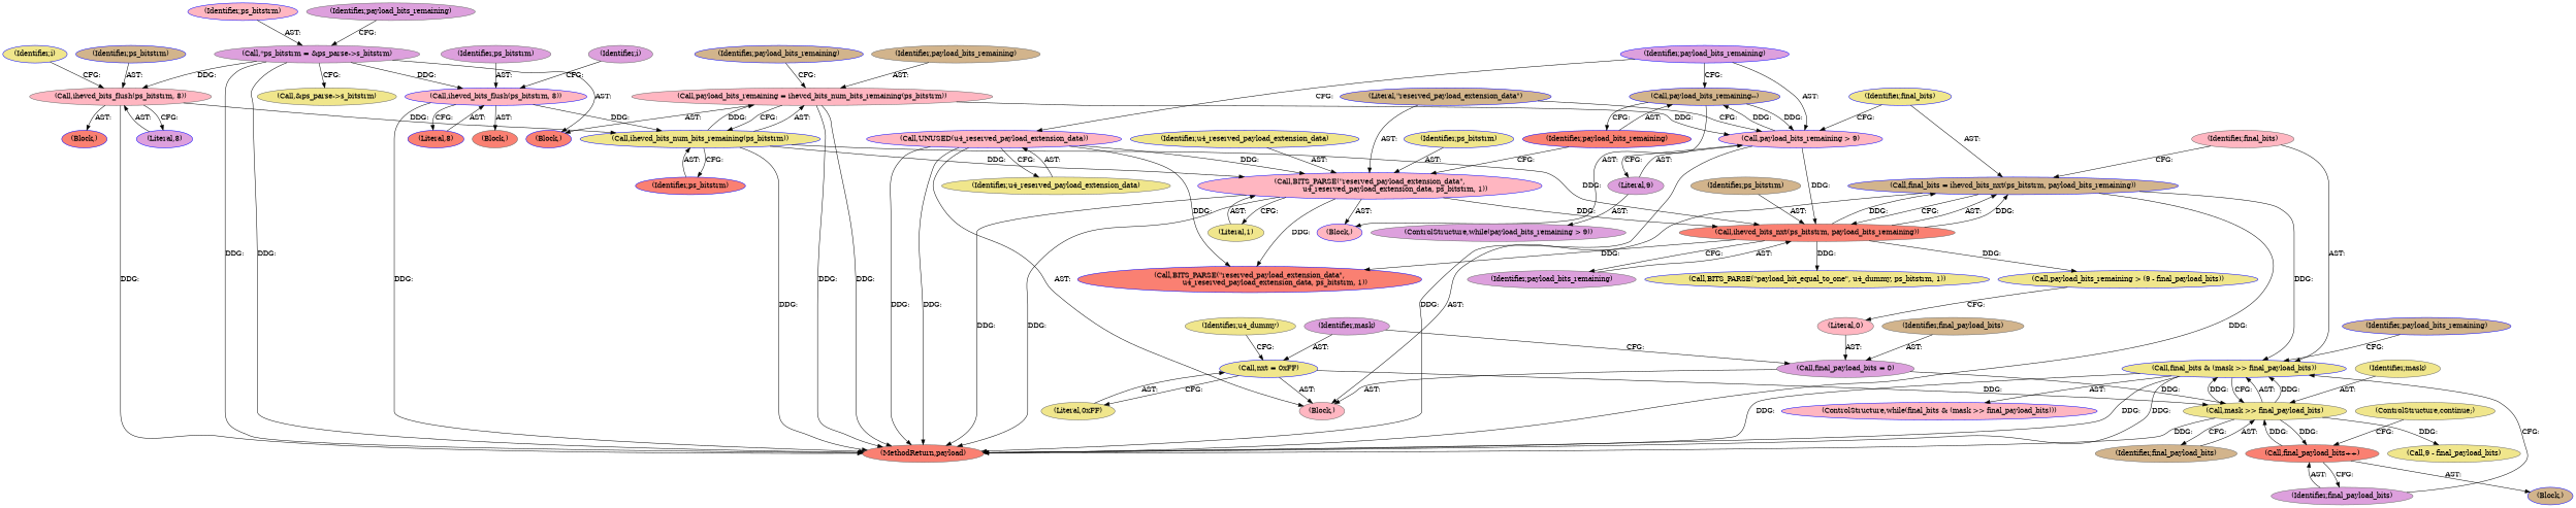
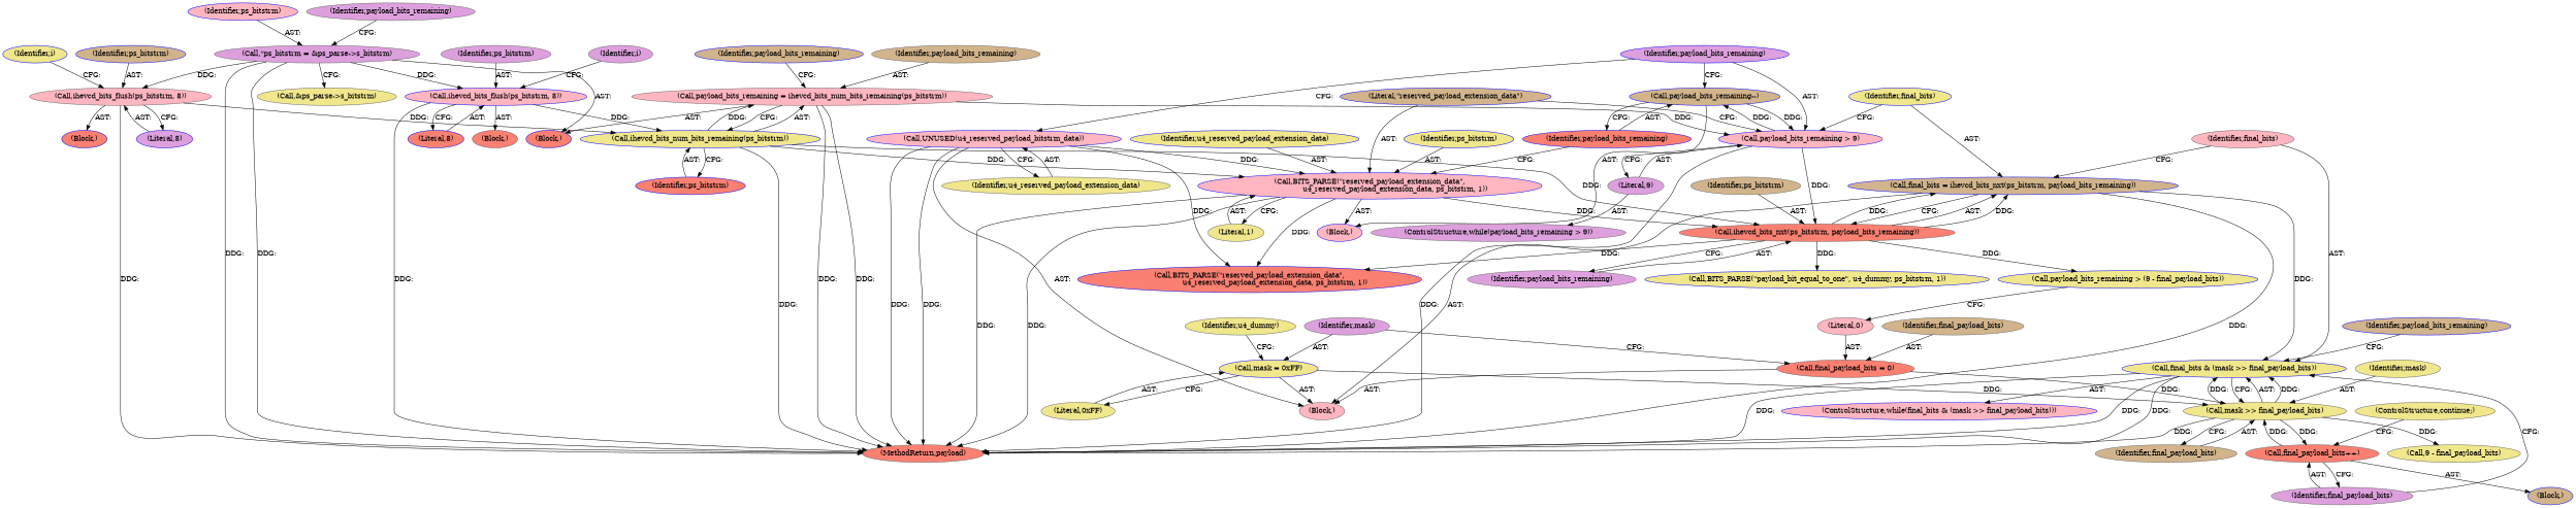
  digraph {
    node [color=gray40 fillcolor=khaki style=filled]
    n1 [color=blue label="(Call,final_bits & (mask >> final_payload_bits))"]
    n2 [label="(Call,mask >> final_payload_bits)"]
    n3 [color=blue fillcolor=lightpink label="(ControlStructure,while(final_bits & (mask >> final_payload_bits)))"]
    n4 [fillcolor=salmon label="(MethodReturn,payload)"]
    n5 [fillcolor=salmon label="(Call,final_payload_bits++)"]
    n6 [label="(Call,9 - final_payload_bits)"]
    n7 [fillcolor=tan label="(Identifier,final_payload_bits)"]
    n8 [color=blue fillcolor=tan label="(Call,final_bits = ihevcd_bits_nxt(ps_bitstrm, payload_bits_remaining))"]
    n9 [fillcolor=salmon label="(Call,ihevcd_bits_nxt(ps_bitstrm, payload_bits_remaining))"]
    n10 [fillcolor=lightpink label="(Block,)"]
    n11 [color=blue label="(Call,BITS_PARSE(\"payload_bit_equal_to_one\", u4_dummy, ps_bitstrm, 1))"]
    n12 [color=blue label="(Call,payload_bits_remaining > (9 - final_payload_bits))"]
    n13 [color=blue fillcolor=salmon label="(Call,BITS_PARSE(\"reserved_payload_extension_data\",\n                       u4_reserved_payload_extension_data, ps_bitstrm, 1))"]
    n14 [fillcolor=plum label="(Identifier,payload_bits_remaining)"]
    n15 [fillcolor=lightpink label="(Literal,0)"]
    n16 [color=blue fillcolor=lightpink label="(Call,BITS_PARSE(\"reserved_payload_extension_data\",\n                       u4_reserved_payload_extension_data, ps_bitstrm, 1))"]
    n17 [color=blue fillcolor=lightpink label="(Block,)"]
    n18 [label="(Literal,1)"]
-   n19 [color=blue fillcolor=lightpink label="(Call,UNUSED(u4_reserved_payload_extension_data))"]
+   n19 [color=blue fillcolor=lightpink label="(Call,UNUSED(u4_reserved_payload_bitstrm_data))"]
    n20 [label="(Identifier,u4_reserved_payload_extension_data)"]
    n21 [color=blue label="(Call,ihevcd_bits_num_bits_remaining(ps_bitstrm))"]
    n22 [fillcolor=lightpink label="(Call,payload_bits_remaining = ihevcd_bits_num_bits_remaining(ps_bitstrm))"]
    n23 [color=blue fillcolor=salmon label="(Identifier,ps_bitstrm)"]
    n24 [color=blue fillcolor=salmon label="(Block,)"]
    n25 [color=blue fillcolor=lightpink label="(Call,payload_bits_remaining > 9)"]
    n26 [color=blue fillcolor=lightpink label="(Call,ihevcd_bits_flush(ps_bitstrm, 8))"]
    n27 [color=blue fillcolor=salmon label="(Literal,8)"]
    n28 [fillcolor=salmon label="(Block,)"]
    n29 [fillcolor=plum label="(Call,*ps_bitstrm = &ps_parse->s_bitstrm)"]
    n30 [fillcolor=lightpink label="(Call,ihevcd_bits_flush(ps_bitstrm, 8))"]
    n31 [label="(Call,&ps_parse->s_bitstrm)"]
    n32 [color=blue fillcolor=plum label="(Literal,8)"]
    n33 [color=blue fillcolor=salmon label="(Block,)"]
    n34 [color=blue fillcolor=tan label="(Call,payload_bits_remaining--)"]
    n35 [fillcolor=plum label="(Literal,9)"]
    n36 [color=blue fillcolor=salmon label="(Identifier,payload_bits_remaining)"]
    n37 [fillcolor=plum label="(ControlStructure,while(payload_bits_remaining > 9))"]
    n38 [fillcolor=plum label="(Identifier,final_payload_bits)"]
    n39 [color=blue fillcolor=tan label="(Block,)"]
-   n40 [color=blue label="(Call,nxt = 0xFF)"]
+   n40 [color=blue label="(Call,mask = 0xFF)"]
    n41 [label="(Literal,0xFF)"]
-   n42 [fillcolor=plum label="(Call,final_payload_bits = 0)"]
+   n42 [fillcolor=salmon label="(Call,final_payload_bits = 0)"]
    n43 [color=blue label="(Identifier,final_bits)"]
    n44 [color=blue fillcolor=tan label="(Identifier,payload_bits_remaining)"]
    n45 [color=blue fillcolor=lightpink label="(Identifier,ps_bitstrm)"]
    n46 [label="(Identifier,mask)"]
    n47 [color=blue label="(Identifier,i)"]
    n48 [color=blue fillcolor=plum label="(Identifier,payload_bits_remaining)"]
    n49 [color=blue fillcolor=tan label="(Identifier,ps_bitstrm)"]
    n50 [color=blue label="(Identifier,u4_reserved_payload_extension_data)"]
    n51 [fillcolor=plum label="(Identifier,payload_bits_remaining)"]
    n52 [fillcolor=tan label="(Identifier,final_payload_bits)"]
    n53 [fillcolor=lightpink label="(Identifier,final_bits)"]
    n54 [color=blue fillcolor=tan label="(Identifier,payload_bits_remaining)"]
    n55 [color=blue label="(Identifier,ps_bitstrm)"]
    n56 [fillcolor=plum label="(Identifier,ps_bitstrm)"]
    n57 [fillcolor=tan label="(Identifier,ps_bitstrm)"]
    n58 [fillcolor=plum label="(Identifier,i)"]
    n59 [color=blue fillcolor=tan label="(Literal,\"reserved_payload_extension_data\")"]
    n60 [fillcolor=tan label="(Identifier,payload_bits_remaining)"]
    n61 [label="(ControlStructure,continue;)"]
    n62 [fillcolor=plum label="(Identifier,mask)"]
    n63 [label="(Identifier,u4_dummy)"]
    n1 -> n2 [label="CFG: "]
    n1 -> n3 [label="AST: "]
    n1 -> n4 [label="DDG: "]
    n1 -> n4 [label="DDG: "]
    n1 -> n4 [label="DDG: "]
    n2 -> n1 [label="AST: "]
    n2 -> n1 [label="DDG: "]
    n2 -> n1 [label="DDG: "]
    n2 -> n4 [label="DDG: "]
    n2 -> n5 [label="DDG: "]
    n2 -> n6 [label="DDG: "]
    n2 -> n7 [label="CFG: "]
    n5 -> n2 [label="DDG: "]
    n5 -> n38 [label="CFG: "]
    n5 -> n39 [label="AST: "]
    n7 -> n2 [label="AST: "]
    n8 -> n1 [label="DDG: "]
    n8 -> n4 [label="DDG: "]
    n8 -> n9 [label="CFG: "]
    n8 -> n10 [label="AST: "]
    n9 -> n8 [label="AST: "]
    n9 -> n8 [label="DDG: "]
    n9 -> n8 [label="DDG: "]
    n9 -> n11 [label="DDG: "]
    n9 -> n12 [label="DDG: "]
    n9 -> n13 [label="DDG: "]
    n9 -> n14 [label="CFG: "]
    n12 -> n15 [label="CFG: "]
    n14 -> n9 [label="AST: "]
    n15 -> n42 [label="AST: "]
    n16 -> n4 [label="DDG: "]
    n16 -> n4 [label="DDG: "]
    n16 -> n9 [label="DDG: "]
    n16 -> n13 [label="DDG: "]
    n16 -> n17 [label="AST: "]
    n16 -> n18 [label="CFG: "]
    n18 -> n16 [label="AST: "]
    n19 -> n4 [label="DDG: "]
    n19 -> n4 [label="DDG: "]
    n19 -> n10 [label="AST: "]
    n19 -> n13 [label="DDG: "]
    n19 -> n16 [label="DDG: "]
    n19 -> n20 [label="CFG: "]
    n20 -> n19 [label="AST: "]
    n21 -> n4 [label="DDG: "]
    n21 -> n9 [label="DDG: "]
    n21 -> n16 [label="DDG: "]
    n21 -> n22 [label="AST: "]
    n21 -> n22 [label="DDG: "]
    n21 -> n23 [label="CFG: "]
    n22 -> n4 [label="DDG: "]
    n22 -> n4 [label="DDG: "]
    n22 -> n21 [label="CFG: "]
    n22 -> n24 [label="AST: "]
    n22 -> n25 [label="DDG: "]
    n23 -> n21 [label="AST: "]
    n25 -> n4 [label="DDG: "]
    n25 -> n9 [label="DDG: "]
    n25 -> n34 [label="DDG: "]
    n25 -> n35 [label="CFG: "]
    n26 -> n4 [label="DDG: "]
    n26 -> n21 [label="DDG: "]
    n26 -> n27 [label="CFG: "]
    n26 -> n28 [label="AST: "]
    n27 -> n26 [label="AST: "]
    n29 -> n4 [label="DDG: "]
    n29 -> n4 [label="DDG: "]
    n29 -> n24 [label="AST: "]
    n29 -> n26 [label="DDG: "]
    n29 -> n30 [label="DDG: "]
    n29 -> n31 [label="CFG: "]
    n30 -> n4 [label="DDG: "]
    n30 -> n21 [label="DDG: "]
    n30 -> n32 [label="CFG: "]
    n30 -> n33 [label="AST: "]
    n32 -> n30 [label="AST: "]
    n34 -> n17 [label="AST: "]
    n34 -> n25 [label="DDG: "]
    n34 -> n36 [label="CFG: "]
    n35 -> n25 [label="AST: "]
    n35 -> n37 [label="AST: "]
    n36 -> n16 [label="CFG: "]
    n36 -> n34 [label="AST: "]
    n38 -> n1 [label="CFG: "]
    n38 -> n5 [label="AST: "]
    n40 -> n2 [label="DDG: "]
    n40 -> n10 [label="AST: "]
    n40 -> n41 [label="CFG: "]
    n41 -> n40 [label="AST: "]
    n42 -> n2 [label="DDG: "]
    n42 -> n10 [label="AST: "]
    n43 -> n8 [label="AST: "]
    n43 -> n25 [label="CFG: "]
    n44 -> n1 [label="CFG: "]
    n45 -> n29 [label="AST: "]
    n46 -> n2 [label="AST: "]
    n47 -> n30 [label="CFG: "]
    n48 -> n19 [label="CFG: "]
    n48 -> n25 [label="AST: "]
    n48 -> n34 [label="CFG: "]
    n49 -> n30 [label="AST: "]
    n50 -> n16 [label="AST: "]
    n51 -> n29 [label="CFG: "]
    n52 -> n42 [label="AST: "]
    n53 -> n1 [label="AST: "]
    n53 -> n8 [label="CFG: "]
    n54 -> n22 [label="CFG: "]
    n55 -> n16 [label="AST: "]
    n56 -> n26 [label="AST: "]
    n57 -> n9 [label="AST: "]
    n58 -> n26 [label="CFG: "]
    n59 -> n16 [label="AST: "]
    n59 -> n25 [label="CFG: "]
    n60 -> n22 [label="AST: "]
    n61 -> n5 [label="CFG: "]
    n62 -> n40 [label="AST: "]
    n62 -> n42 [label="CFG: "]
    n63 -> n40 [label="CFG: "]
  }
